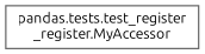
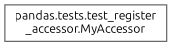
  digraph {
    rankdir=LR
    fontname=Ubuntu
-   n1 [color=grey40 fillcolor=white fontname=Ubuntu fontsize=10 height=0.2 label="pandas.tests.test_register\l_register.MyAccessor" shape=box style=filled width=0.4]
+   n1 [color=grey40 fillcolor=white fontname=Ubuntu fontsize=10 height=0.2 label="pandas.tests.test_register\l_accessor.MyAccessor" shape=box style=filled width=0.4]
  }
